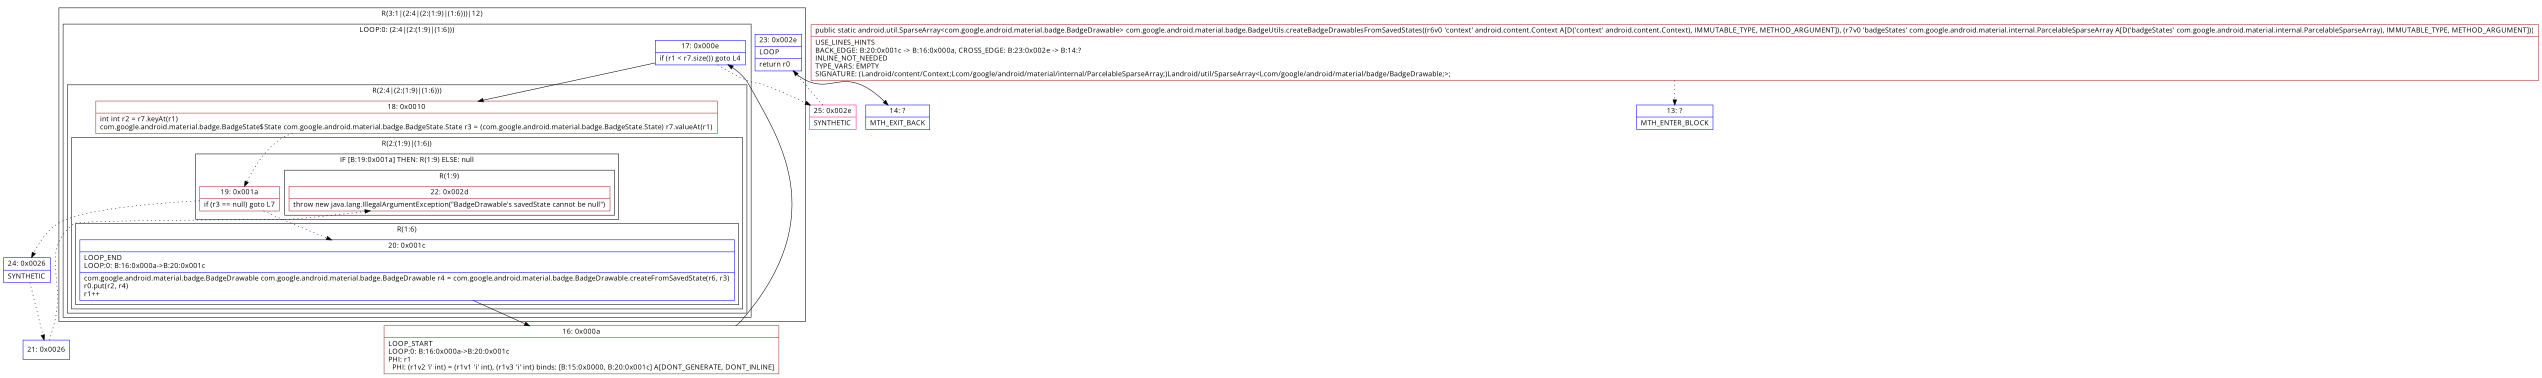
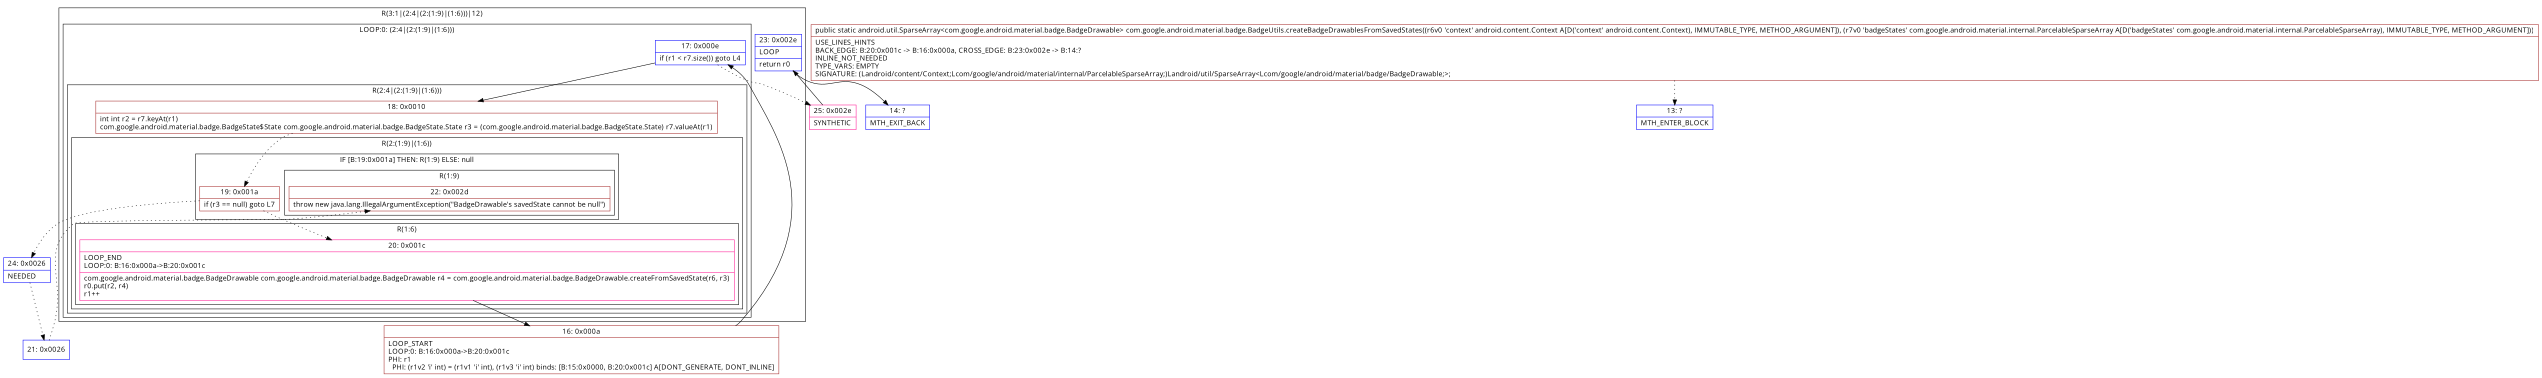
  digraph {
    fontname="Open Sans"
    node [color=blue fontname="Open Sans" shape=record]
    edge [fontname="Open Sans" style=dotted]
    n1 [color=brown label="{22\:\ 0x002d|throw new java.lang.IllegalArgumentException(\"BadgeDrawable's savedState cannot be null\")\l}"]
    n2 [color=brown label="{19\:\ 0x001a|if (r3 == null) goto L7\l}"]
-   n3 [label="{20\:\ 0x001c|LOOP_END\lLOOP:0: B:16:0x000a\-\>B:20:0x001c\l|com.google.android.material.badge.BadgeDrawable com.google.android.material.badge.BadgeDrawable r4 = com.google.android.material.badge.BadgeDrawable.createFromSavedState(r6, r3)\lr0.put(r2, r4)\lr1++\l}"]
+   n3 [color=deeppink label="{20\:\ 0x001c|LOOP_END\lLOOP:0: B:16:0x000a\-\>B:20:0x001c\l|com.google.android.material.badge.BadgeDrawable com.google.android.material.badge.BadgeDrawable r4 = com.google.android.material.badge.BadgeDrawable.createFromSavedState(r6, r3)\lr0.put(r2, r4)\lr1++\l}"]
    n4 [color=brown label="{18\:\ 0x0010|int int r2 = r7.keyAt(r1)\lcom.google.android.material.badge.BadgeState$State com.google.android.material.badge.BadgeState.State r3 = (com.google.android.material.badge.BadgeState.State) r7.valueAt(r1)\l}"]
    n5 [label="{17\:\ 0x000e|if (r1 \< r7.size()) goto L4\l}"]
    n6 [label="{23\:\ 0x002e|LOOP\l|return r0\l}"]
-   n7 [label="{24\:\ 0x0026|SYNTHETIC\l}"]
+   n7 [label="{24\:\ 0x0026|NEEDED\l}"]
    n8 [color=brown label="{16\:\ 0x000a|LOOP_START\lLOOP:0: B:16:0x000a\-\>B:20:0x001c\lPHI: r1 \l  PHI: (r1v2 'i' int) = (r1v1 'i' int), (r1v3 'i' int) binds: [B:15:0x0000, B:20:0x001c] A[DONT_GENERATE, DONT_INLINE]\l}"]
    n9 [color=deeppink label="{25\:\ 0x002e|SYNTHETIC\l}"]
    n10 [label="{14\:\ ?|MTH_EXIT_BACK\l}"]
    n11 [label="{21\:\ 0x0026}"]
    n12 [label="{13\:\ ?|MTH_ENTER_BLOCK\l}"]
    n13 [color=brown label="{public static android.util.SparseArray\<com.google.android.material.badge.BadgeDrawable\> com.google.android.material.badge.BadgeUtils.createBadgeDrawablesFromSavedStates((r6v0 'context' android.content.Context A[D('context' android.content.Context), IMMUTABLE_TYPE, METHOD_ARGUMENT]), (r7v0 'badgeStates' com.google.android.material.internal.ParcelableSparseArray A[D('badgeStates' com.google.android.material.internal.ParcelableSparseArray), IMMUTABLE_TYPE, METHOD_ARGUMENT]))  | USE_LINES_HINTS\lBACK_EDGE: B:20:0x001c \-\> B:16:0x000a, CROSS_EDGE: B:23:0x002e \-\> B:14:?\lINLINE_NOT_NEEDED\lTYPE_VARS: EMPTY\lSIGNATURE: (Landroid\/content\/Context;Lcom\/google\/android\/material\/internal\/ParcelableSparseArray;)Landroid\/util\/SparseArray\<Lcom\/google\/android\/material\/badge\/BadgeDrawable;\>;\l}"]
    subgraph cluster_1 {
      label="R(3:1|(2:4|(2:(1:9)|(1:6)))|12)"
      n6
      subgraph cluster_2 {
        label="LOOP:0: (2:4|(2:(1:9)|(1:6)))"
        n5
        subgraph cluster_3 {
          label="R(2:4|(2:(1:9)|(1:6)))"
          n4
          subgraph cluster_4 {
            label="R(2:(1:9)|(1:6))"
            subgraph cluster_5 {
              label="IF [B:19:0x001a] THEN: R(1:9) ELSE: null"
              n2
              subgraph cluster_6 {
                label="R(1:9)"
                n1
              }
            }
            subgraph cluster_7 {
              label="R(1:6)"
              n3
            }
          }
        }
      }
    }
    n2 -> n3
    n2 -> n7
    n3 -> n8 [style=solid]
    n4 -> n2
    n5 -> n4 [style=solid]
    n5 -> n9
    n6 -> n10 [style=solid]
    n7 -> n11
    n8 -> n5 [style=solid]
-   n9 -> n6
+   n9 -> n6 [style=solid]
    n11 -> n1
    n13 -> n12
  }
